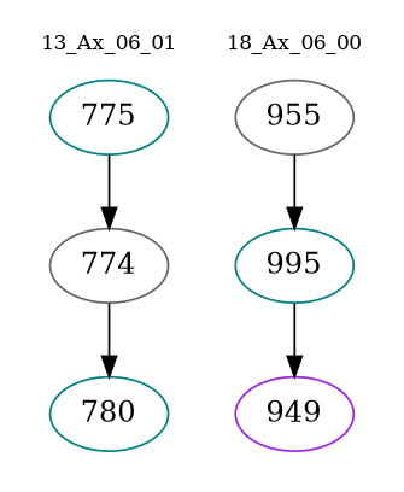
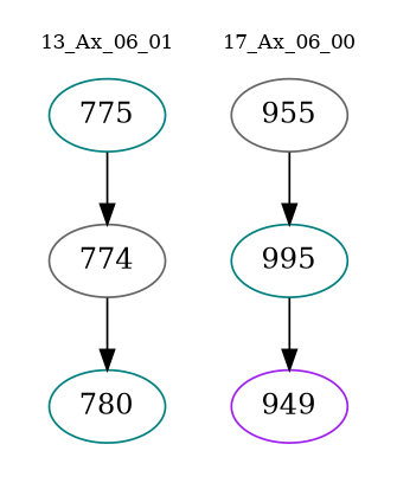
  digraph {
    node [color=teal]
    edge [color=black]
    n1 [label=775]
    n2 [color=gray40 label=774]
    n3 [label=780]
    n4 [color=gray40 label=955]
    n5 [label=995]
    n6 [color=purple label=949]
    subgraph cluster_1 {
      color=white
      fontsize=10
      label="13_Ax_06_01"
      n1
      n2
      n3
    }
    subgraph cluster_2 {
      color=white
      fontsize=10
-     label="18_Ax_06_00"
+     label="17_Ax_06_00"
      n4
      n5
      n6
    }
    n1 -> n2
    n2 -> n3
    n4 -> n5
    n5 -> n6
  }
